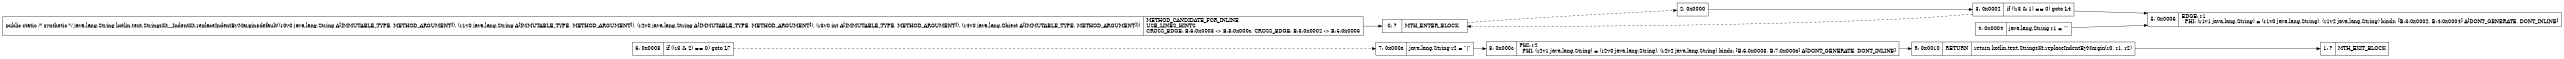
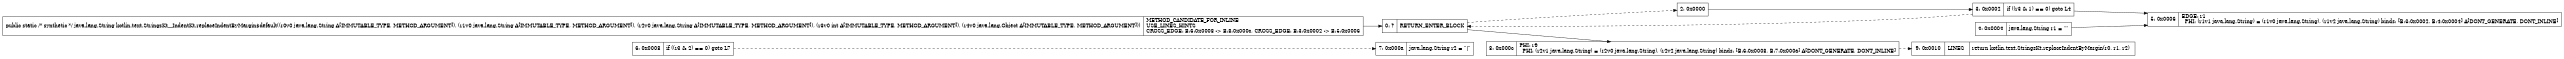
  digraph {
    rankdir=LR
    node [shape=record]
-   n1 [label="{0\:\ ?|MTH_ENTER_BLOCK\l}"]
+   n1 [label="{0\:\ ?|RETURN_ENTER_BLOCK\l}"]
    n2 [label="{2\:\ 0x0000}"]
    n3 [label="{3\:\ 0x0002|if ((r3 & 1) == 0) goto L4\l}"]
    n4 [label="{5\:\ 0x0006|EDGE: r1 \l  PHI: (r1v1 java.lang.String) = (r1v0 java.lang.String), (r1v2 java.lang.String) binds: [B:3:0x0002, B:4:0x0004] A[DONT_GENERATE, DONT_INLINE]\l}"]
    n5 [label="{4\:\ 0x0004|java.lang.String r1 = \"\"\l}"]
    n6 [label="{6\:\ 0x0008|if ((r3 & 2) == 0) goto L7\l}"]
    n7 [label="{7\:\ 0x000a|java.lang.String r2 = \"\|\"\l}"]
-   n8 [label="{8\:\ 0x000c|PHI: r2 \l  PHI: (r2v1 java.lang.String) = (r2v0 java.lang.String), (r2v2 java.lang.String) binds: [B:6:0x0008, B:7:0x000a] A[DONT_GENERATE, DONT_INLINE]\l}"]
-   n9 [label="{9\:\ 0x0010|RETURN\l|return kotlin.text.StringsKt.replaceIndentByMargin(r0, r1, r2)\l}"]
-   n10 [label="{1\:\ ?|MTH_EXIT_BLOCK\l}"]
+   n8 [label="{8\:\ 0x000c|PHI: r9 \l  PHI: (r2v1 java.lang.String) = (r2v0 java.lang.String), (r2v2 java.lang.String) binds: [B:6:0x0008, B:7:0x000a] A[DONT_GENERATE, DONT_INLINE]\l}"]
+   n9 [label="{9\:\ 0x0010|LINES\l|return kotlin.text.StringsKt.replaceIndentByMargin(r0, r1, r2)\l}"]
    n11 [label="{public static \/* synthetic *\/ java.lang.String kotlin.text.StringsKt__IndentKt.replaceIndentByMargin$default((r0v0 java.lang.String A[IMMUTABLE_TYPE, METHOD_ARGUMENT]), (r1v0 java.lang.String A[IMMUTABLE_TYPE, METHOD_ARGUMENT]), (r2v0 java.lang.String A[IMMUTABLE_TYPE, METHOD_ARGUMENT]), (r3v0 int A[IMMUTABLE_TYPE, METHOD_ARGUMENT]), (r4v0 java.lang.Object A[IMMUTABLE_TYPE, METHOD_ARGUMENT]))  | METHOD_CANDIDATE_FOR_INLINE\lUSE_LINES_HINTS\lCROSS_EDGE: B:6:0x0008 \-\> B:8:0x000c, CROSS_EDGE: B:3:0x0002 \-\> B:5:0x0006\l}"]
    n1 -> n2 [style=dashed]
    n2 -> n3
    n3 -> n1 [style=dashed]
    n3 -> n4
    n5 -> n4
    n6 -> n7 [style=dashed]
-   n7 -> n8
-   n8 -> n9
-   n9 -> n10
+   n1 -> n8
+   n8 -> n9 [style=dashed]
    n11 -> n1
  }
